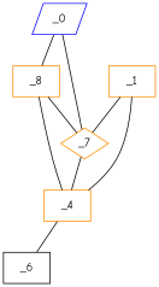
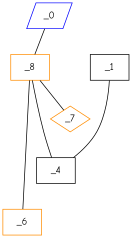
  graph {
    fontname="Comic Neue"
    node [color=darkorange fontname="Comic Neue" shape=box]
    edge [fontname="Comic Neue" valence=1]
    _0 [color=blue shape=parallelogram x=25 y=69]
    n2 [label=_8 x=40 y=71]
    n3 [label=_7 shape=diamond x=46 y=37]
-   _1 [x=37 y=33]
-   _4 [x=97 y=35]
-   _6 [color=black x=125 y=67]
+   _1 [color=black x=37 y=33]
+   _4 [color=black x=97 y=35]
+   _6 [x=125 y=67]
    _0 -- n2
-   _0 -- n3 [valence=2]
    n2 -- n3 [valence=2]
    n2 -- _4
-   n3 -- _4 [valence=2]
-   _1 -- n3 [valence=2]
    _1 -- _4
-   _4 -- _6
+   n2 -- _6
  }
